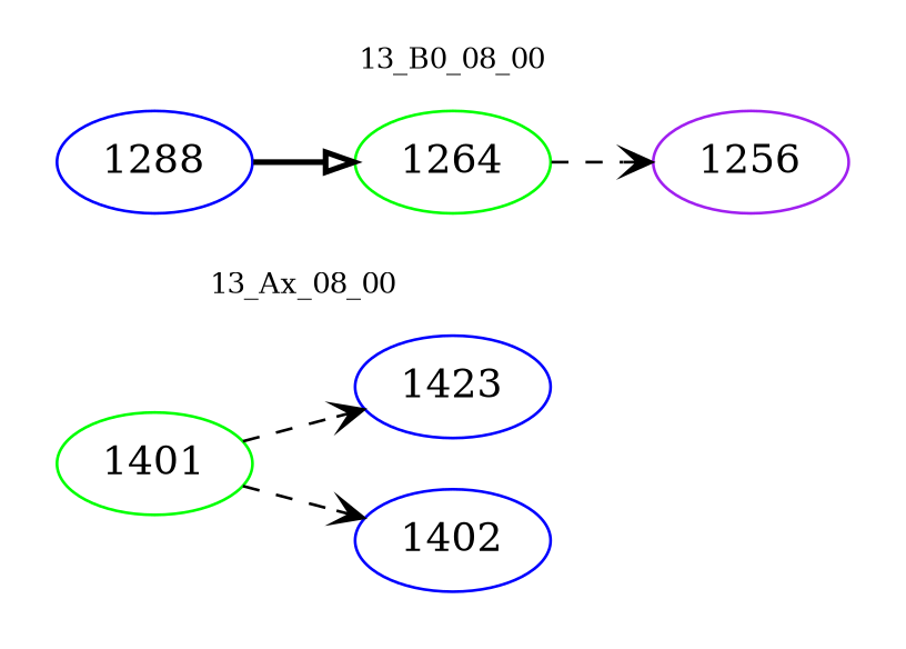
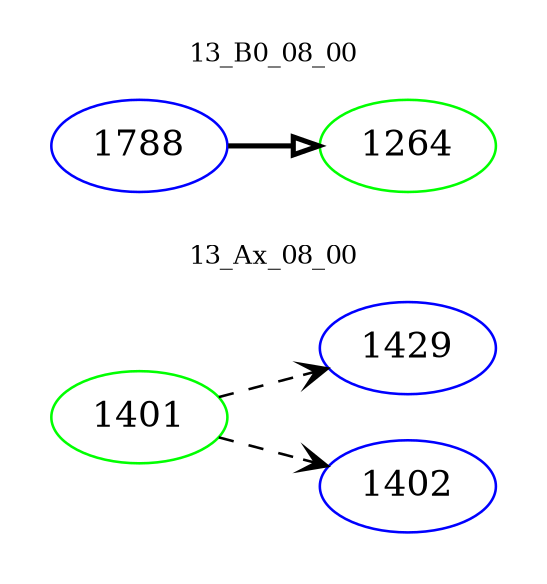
  digraph {
    rankdir=LR
    node [color=blue]
    edge [arrowhead=vee color=black style=dashed]
    n1 [color=green label=1401]
    n2 [label=1402]
-   n3 [label=1423]
+   n3 [label=1429]
    n4 [color=green label=1264]
-   n5 [color=purple label=1256]
-   n6 [label=1288]
+   n6 [label=1788]
    subgraph cluster_1 {
      color=white
      fontsize=10
      label="13_Ax_08_00"
      n1
      n2
      n3
    }
    subgraph cluster_2 {
      color=white
      fontsize=10
      label="13_B0_08_00"
      n4
-     n5
      n6
    }
    n1 -> n2
    n1 -> n3
-   n4 -> n5
    n6 -> n4 [arrowhead=onormal style=bold]
  }
